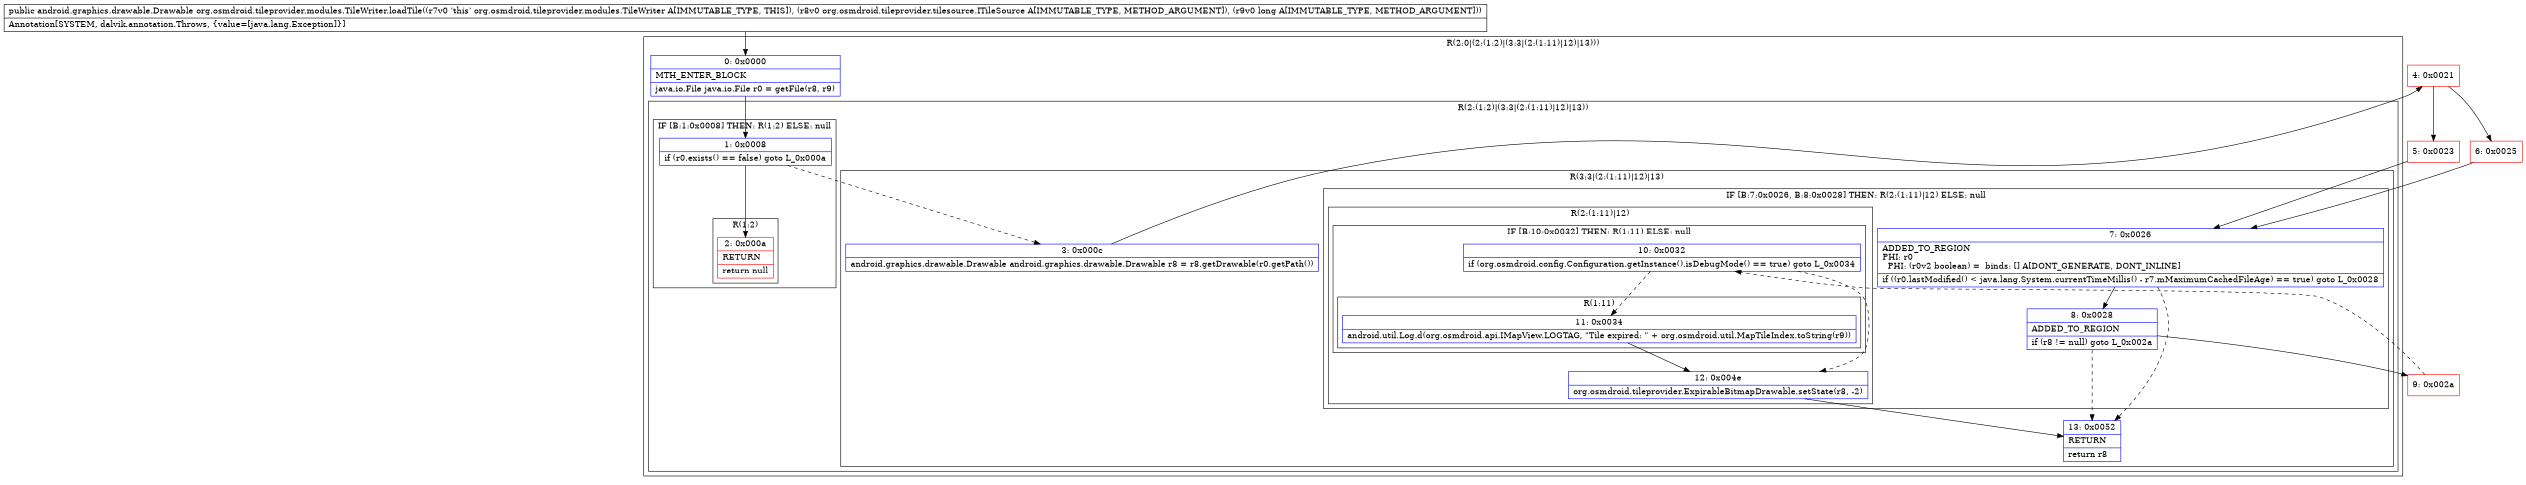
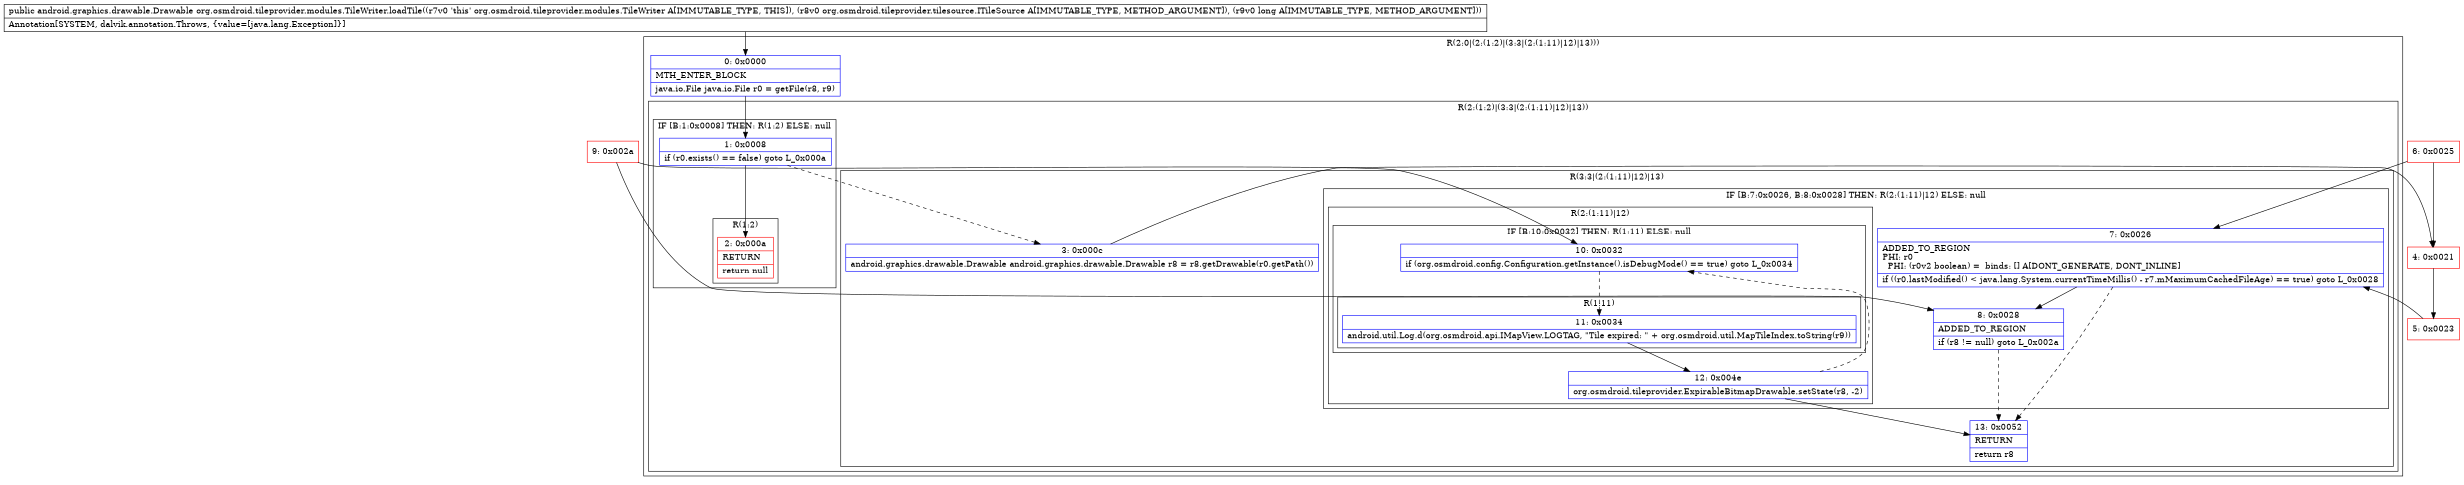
  digraph {
    node [color=blue shape=record]
    n1 [color=red label="{2\:\ 0x000a|RETURN\l|return null\l}"]
    n2 [label="{1\:\ 0x0008|if (r0.exists() == false) goto L_0x000a\l}"]
    n3 [label="{11\:\ 0x0034|android.util.Log.d(org.osmdroid.api.IMapView.LOGTAG, \"Tile expired: \" + org.osmdroid.util.MapTileIndex.toString(r9))\l}"]
    n4 [label="{10\:\ 0x0032|if (org.osmdroid.config.Configuration.getInstance().isDebugMode() == true) goto L_0x0034\l}"]
    n5 [label="{12\:\ 0x004e|org.osmdroid.tileprovider.ExpirableBitmapDrawable.setState(r8, \-2)\l}"]
    n6 [label="{7\:\ 0x0026|ADDED_TO_REGION\lPHI: r0 \l  PHI: (r0v2 boolean) =  binds: [] A[DONT_GENERATE, DONT_INLINE]\l|if ((r0.lastModified() \< java.lang.System.currentTimeMillis() \- r7.mMaximumCachedFileAge) == true) goto L_0x0028\l}"]
    n7 [label="{8\:\ 0x0028|ADDED_TO_REGION\l|if (r8 != null) goto L_0x002a\l}"]
    n8 [label="{3\:\ 0x000c|android.graphics.drawable.Drawable android.graphics.drawable.Drawable r8 = r8.getDrawable(r0.getPath())\l}"]
    n9 [label="{13\:\ 0x0052|RETURN\l|return r8\l}"]
    n10 [label="{0\:\ 0x0000|MTH_ENTER_BLOCK\l|java.io.File java.io.File r0 = getFile(r8, r9)\l}"]
    n11 [color=red label="{9\:\ 0x002a}"]
    n12 [color=red label="{4\:\ 0x0021}"]
    n13 [color=red label="{5\:\ 0x0023}"]
    n14 [color=red label="{6\:\ 0x0025}"]
    n15 [label="{public android.graphics.drawable.Drawable org.osmdroid.tileprovider.modules.TileWriter.loadTile((r7v0 'this' org.osmdroid.tileprovider.modules.TileWriter A[IMMUTABLE_TYPE, THIS]), (r8v0 org.osmdroid.tileprovider.tilesource.ITileSource A[IMMUTABLE_TYPE, METHOD_ARGUMENT]), (r9v0 long A[IMMUTABLE_TYPE, METHOD_ARGUMENT]))  | Annotation[SYSTEM, dalvik.annotation.Throws, \{value=[java.lang.Exception]\}]\l}" color=""]
    subgraph cluster_1 {
      label="R(2:0|(2:(1:2)|(3:3|(2:(1:11)|12)|13)))"
      n10
      subgraph cluster_2 {
        label="R(2:(1:2)|(3:3|(2:(1:11)|12)|13))"
        subgraph cluster_3 {
          label="IF [B:1:0x0008] THEN: R(1:2) ELSE: null"
          n2
          subgraph cluster_4 {
            label="R(1:2)"
            n1
          }
        }
        subgraph cluster_5 {
          label="R(3:3|(2:(1:11)|12)|13)"
          n8
          n9
          subgraph cluster_6 {
            label="IF [B:7:0x0026, B:8:0x0028] THEN: R(2:(1:11)|12) ELSE: null"
            n6
            n7
            subgraph cluster_7 {
              label="R(2:(1:11)|12)"
              n5
              subgraph cluster_8 {
                label="IF [B:10:0x0032] THEN: R(1:11) ELSE: null"
                n4
                subgraph cluster_9 {
                  label="R(1:11)"
                  n3
                }
              }
            }
          }
        }
      }
    }
    n2 -> n1
    n2 -> n8 [style=dashed]
    n3 -> n5
    n4 -> n3 [style=dashed]
-   n4 -> n5 [style=dashed]
+   n5 -> n4 [style=dashed]
    n5 -> n9
    n6 -> n7
    n6 -> n9 [style=dashed]
    n7 -> n9 [style=dashed]
-   n7 -> n11
+   n11 -> n7
    n8 -> n12
    n10 -> n2
-   n11 -> n4 [style=dashed]
+   n11 -> n4
    n12 -> n13
-   n12 -> n14
+   n14 -> n12
    n13 -> n6
    n14 -> n6
    n15 -> n10
  }
